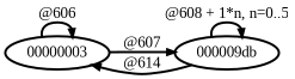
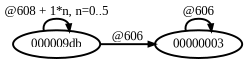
  digraph {
    rankdir=LR
    fontname="Liberation Serif"
    node [fontsize=20 penwidth=3 shape=oval style=rounded fontname="Liberation Serif"]
    edge [arrowsize=1 color=black fontsize=20 penwidth=3 style=bold fontname="Liberation Serif"]
    00000003
    "000009db"
    00000003 -> 00000003 [label="@606"]
-   00000003 -> "000009db" [label="@607"]
-   "000009db" -> 00000003 [label="@614"]
+   "000009db" -> 00000003 [label="@606"]
    "000009db" -> "000009db" [label="@608 + 1*n, n=0..5"]
  }
